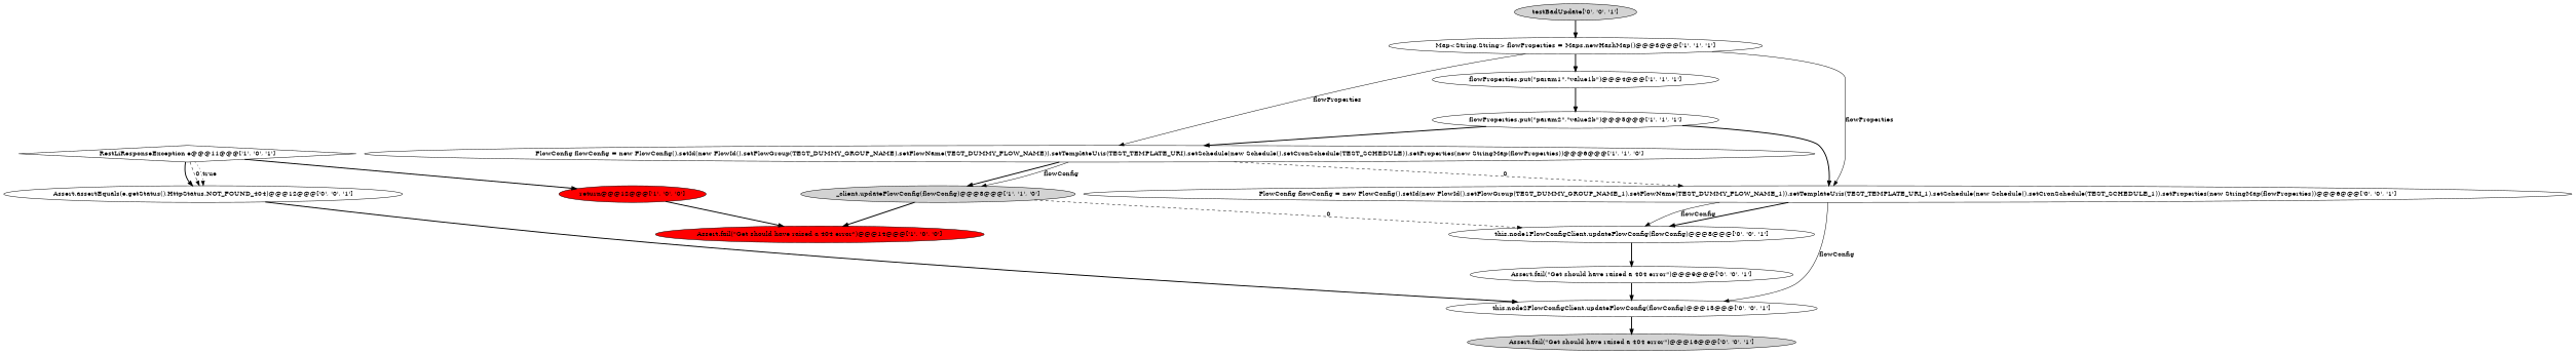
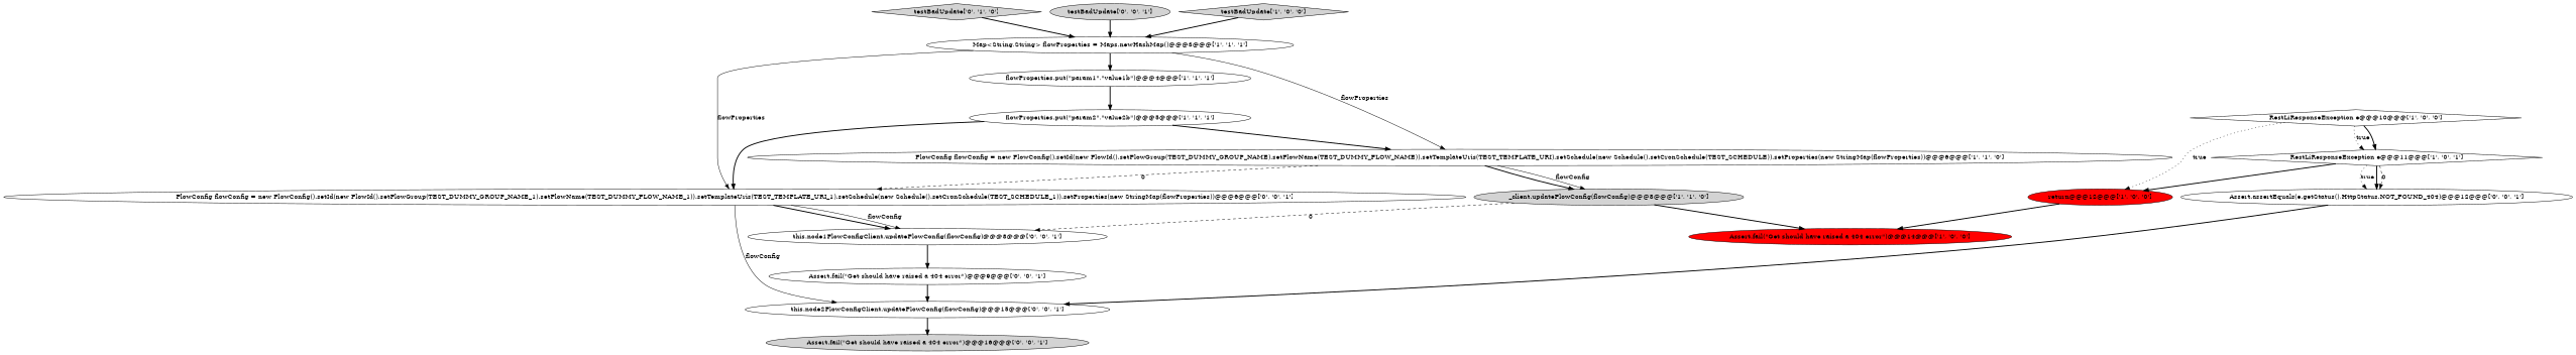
  digraph {
    node [fillcolor=white shape=ellipse style=filled]
    edge [style=bold]
    n1 [fillcolor=lightgray label="Assert.fail(\"Get should have raised a 404 error\")@@@16@@@['0', '0', '1']"]
+   n2 [fillcolor=lightgray label="testBadUpdate['0', '1', '0']" shape=diamond]
    n3 [label="Map<String,String> flowProperties = Maps.newHashMap()@@@3@@@['1', '1', '1']"]
    n4 [label="FlowConfig flowConfig = new FlowConfig().setId(new FlowId().setFlowGroup(TEST_DUMMY_GROUP_NAME_1).setFlowName(TEST_DUMMY_FLOW_NAME_1)).setTemplateUris(TEST_TEMPLATE_URI_1).setSchedule(new Schedule().setCronSchedule(TEST_SCHEDULE_1)).setProperties(new StringMap(flowProperties))@@@6@@@['0', '0', '1']"]
    n5 [label="FlowConfig flowConfig = new FlowConfig().setId(new FlowId().setFlowGroup(TEST_DUMMY_GROUP_NAME).setFlowName(TEST_DUMMY_FLOW_NAME)).setTemplateUris(TEST_TEMPLATE_URI).setSchedule(new Schedule().setCronSchedule(TEST_SCHEDULE)).setProperties(new StringMap(flowProperties))@@@6@@@['1', '1', '0']"]
    n6 [label="flowProperties.put(\"param1\",\"value1b\")@@@4@@@['1', '1', '1']"]
    n7 [label="this.node2FlowConfigClient.updateFlowConfig(flowConfig)@@@15@@@['0', '0', '1']"]
    n8 [label="RestLiResponseException e@@@11@@@['1', '0', '1']" shape=diamond]
    n9 [fillcolor=red label="return@@@12@@@['1', '0', '0']"]
    n10 [label="Assert.assertEquals(e.getStatus(),HttpStatus.NOT_FOUND_404)@@@12@@@['0', '0', '1']"]
    n11 [fillcolor=red label="Assert.fail(\"Get should have raised a 404 error\")@@@14@@@['1', '0', '0']"]
    n12 [label="flowProperties.put(\"param2\",\"value2b\")@@@5@@@['1', '1', '1']"]
    n13 [label="this.node1FlowConfigClient.updateFlowConfig(flowConfig)@@@8@@@['0', '0', '1']"]
    n14 [fillcolor=lightgray label="_client.updateFlowConfig(flowConfig)@@@8@@@['1', '1', '0']"]
    n15 [label="Assert.fail(\"Get should have raised a 404 error\")@@@9@@@['0', '0', '1']"]
    n16 [fillcolor=lightgray label="testBadUpdate['0', '0', '1']"]
+   n17 [label="RestLiResponseException e@@@10@@@['1', '0', '0']" shape=diamond]
+   n18 [fillcolor=lightgray label="testBadUpdate['1', '0', '0']" shape=diamond]
+   n2 -> n3
    n3 -> n4 [label=flowProperties style=solid]
    n3 -> n5 [label=flowProperties style=solid]
    n3 -> n6
    n4 -> n7 [label=flowConfig style=solid]
    n4 -> n13
    n4 -> n13 [label=flowConfig style=solid]
    n5 -> n4 [label=0 style=dashed]
    n5 -> n14
    n5 -> n14 [label=flowConfig style=solid]
    n6 -> n12
    n7 -> n1
    n8 -> n9
    n8 -> n10
    n8 -> n10 [label=0 style=dashed]
    n8 -> n10 [label=true style=dotted]
    n9 -> n11
    n10 -> n7
    n12 -> n4
    n12 -> n5
    n13 -> n15
    n14 -> n11
    n14 -> n13 [label=0 style=dashed]
    n15 -> n7
    n16 -> n3
+   n17 -> n8 [label=true style=dotted]
+   n17 -> n8
+   n17 -> n9 [label=true style=dotted]
+   n18 -> n3
  }
